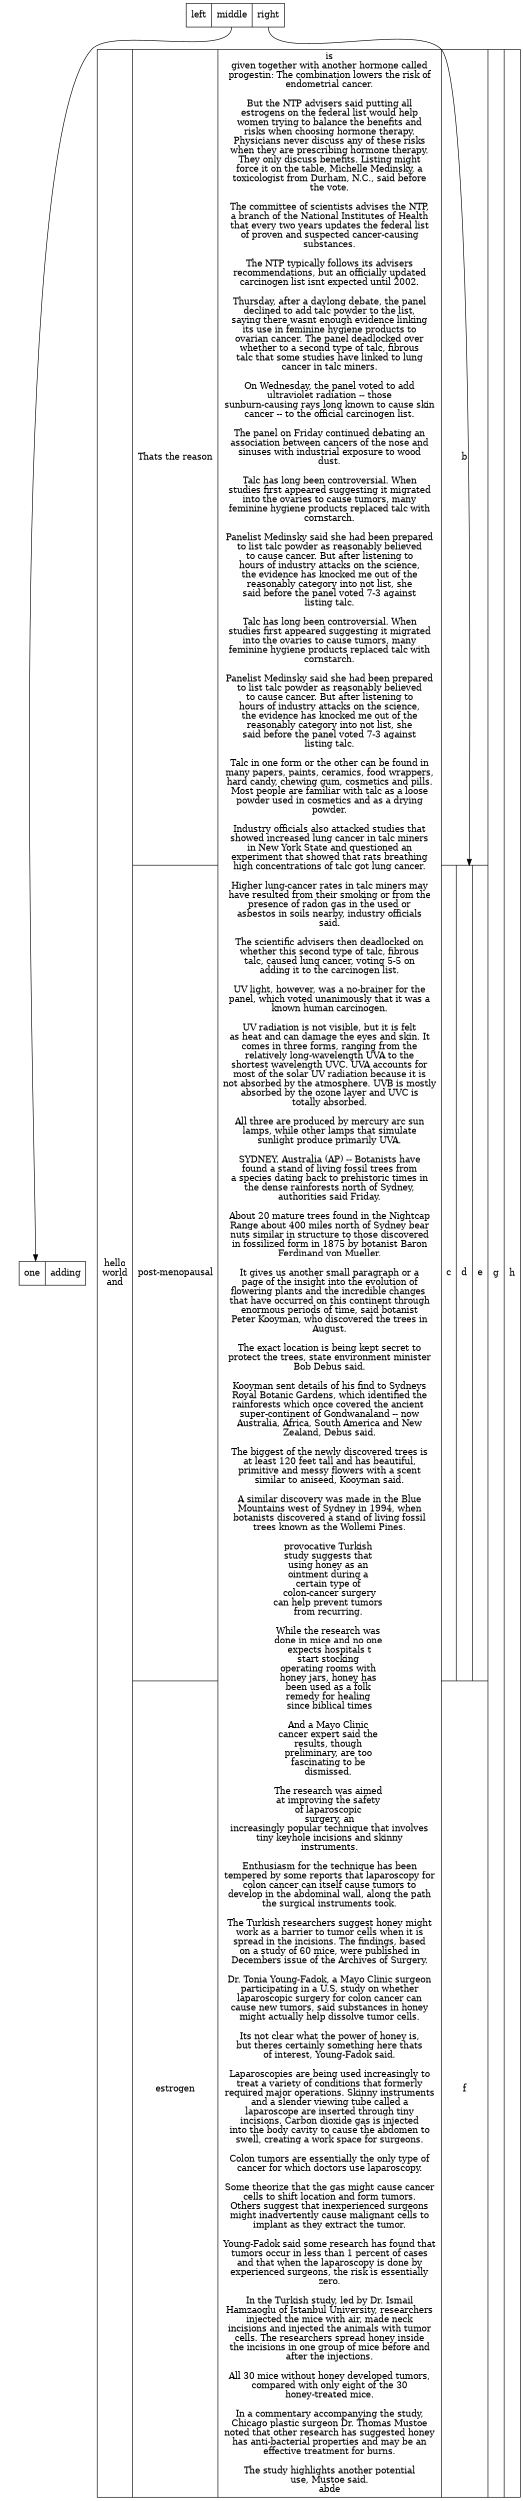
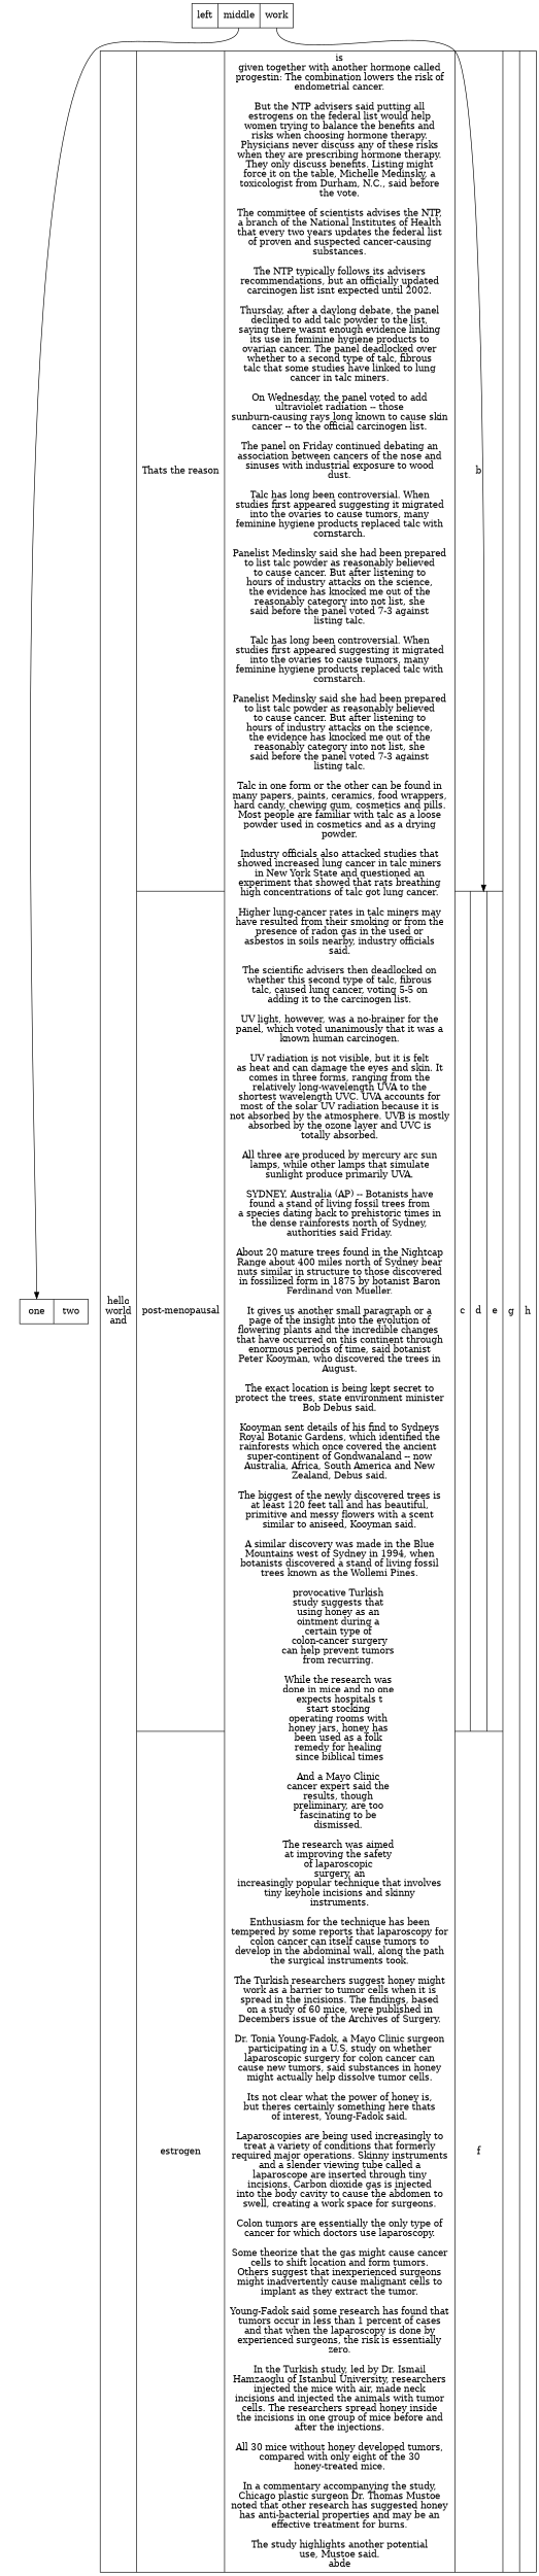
  digraph {
    node [shape=record]
-   n1 [label="<f0> left|<f1> middle|<f2> right"]
-   n2 [label="<f0> one|<f1> adding"]
+   n1 [label="<f0> left|<f1> middle|<f2> work"]
+   n2 [label="<f0> one|<f1> two"]
    n3 [label="hello\nworld\nand  | { Thats the reason | post-menopausal | estrogen } | is\ngiven together with another hormone called\nprogestin: The combination lowers the risk of\nendometrial cancer.\n\nBut the NTP advisers said putting all\nestrogens on the federal list would help\nwomen trying to balance the benefits and\nrisks when choosing hormone therapy.\nPhysicians never discuss any of these risks\nwhen they are prescribing hormone therapy.\nThey only discuss benefits. Listing might\nforce it on the table, Michelle Medinsky, a\ntoxicologist from Durham, N.C., said before\nthe vote.\n\nThe committee of scientists advises the NTP,\na branch of the National Institutes of Health\nthat every two years updates the federal list\nof proven and suspected cancer-causing\nsubstances.\n\nThe NTP typically follows its advisers\nrecommendations, but an officially updated\ncarcinogen list isnt expected until 2002.\n\nThursday, after a daylong debate, the panel\ndeclined to add talc powder to the list,\nsaying there wasnt enough evidence linking\nits use in feminine hygiene products to\novarian cancer. The panel deadlocked over\nwhether to a second type of talc, fibrous\ntalc that some studies have linked to lung\ncancer in talc miners.\n\nOn Wednesday, the panel voted to add\nultraviolet radiation -- those\nsunburn-causing rays long known to cause skin\ncancer -- to the official carcinogen list.\n\nThe panel on Friday continued debating an\nassociation between cancers of the nose and\nsinuses with industrial exposure to wood\ndust.\n\nTalc has long been controversial. When\nstudies first appeared suggesting it migrated\ninto the ovaries to cause tumors, many\nfeminine hygiene products replaced talc with\ncornstarch.\n\nPanelist Medinsky said she had been prepared\nto list talc powder as reasonably believed\nto cause cancer. But after listening to\nhours of industry attacks on the science,\nthe evidence has knocked me out of the\nreasonably category into not list, she\nsaid before the panel voted 7-3 against\nlisting talc.\n\nTalc has long been controversial. When\nstudies first appeared suggesting it migrated\ninto the ovaries to cause tumors, many\nfeminine hygiene products replaced talc with\ncornstarch.\n\nPanelist Medinsky said she had been prepared\nto list talc powder as reasonably believed\nto cause cancer. But after listening to\nhours of industry attacks on the science,\nthe evidence has knocked me out of the\nreasonably category into not list, she\nsaid before the panel voted 7-3 against\nlisting talc.\n\nTalc in one form or the other can be found in\nmany papers, paints, ceramics, food wrappers,\nhard candy, chewing gum, cosmetics and pills.\nMost people are familiar with talc as a loose\npowder used in cosmetics and as a drying\npowder.\n\nIndustry officials also attacked studies that\nshowed increased lung cancer in talc miners\nin New York State and questioned an\nexperiment that showed that rats breathing\nhigh concentrations of talc got lung cancer.\n\nHigher lung-cancer rates in talc miners may\nhave resulted from their smoking or from the\npresence of radon gas in the used or\nasbestos in soils nearby, industry officials\nsaid.\n\nThe scientific advisers then deadlocked on\nwhether this second type of talc, fibrous\ntalc, caused lung cancer, voting 5-5 on\nadding it to the carcinogen list.\n\nUV light, however, was a no-brainer for the\npanel, which voted unanimously that it was a\nknown human carcinogen.\n\nUV radiation is not visible, but it is felt\nas heat and can damage the eyes and skin. It\ncomes in three forms, ranging from the\nrelatively long-wavelength UVA to the\nshortest wavelength UVC. UVA accounts for\nmost of the solar UV radiation because it is\nnot absorbed by the atmosphere. UVB is mostly\nabsorbed by the ozone layer and UVC is\ntotally absorbed.\n\nAll three are produced by mercury arc sun\nlamps, while other lamps that simulate\nsunlight produce primarily UVA.\n\nSYDNEY, Australia (AP) -- Botanists have\nfound a stand of living fossil trees from\na species dating back to prehistoric times in\nthe dense rainforests north of Sydney,\nauthorities said Friday.\n\nAbout 20 mature trees found in the Nightcap\nRange about 400 miles north of Sydney bear\nnuts similar in structure to those discovered\nin fossilized form in 1875 by botanist Baron\nFerdinand von Mueller.\n\nIt gives us another small paragraph or a\npage of the insight into the evolution of\nflowering plants and the incredible changes                    \nthat have occurred on this continent through\nenormous periods of time, said botanist\nPeter Kooyman, who discovered the trees in\nAugust.\n\nThe exact location is being kept secret to\nprotect the trees, state environment minister\nBob Debus said.\n\nKooyman sent details of his find to Sydneys\nRoyal Botanic Gardens, which identified the\nrainforests which once covered the ancient \nsuper-continent of Gondwanaland -- now\nAustralia, Africa, South America and New\nZealand, Debus said.\n\nThe biggest of the newly discovered trees is\nat least 120 feet tall and has beautiful,\nprimitive and messy flowers with a scent\nsimilar to aniseed, Kooyman said.\n\nA similar discovery was made in the Blue\nMountains west of Sydney in 1994, when\nbotanists discovered a stand of living fossil\ntrees known as the Wollemi Pines.\n\nprovocative Turkish  \nstudy suggests that     \nusing honey as an      \nointment during a     \ncertain type of      \ncolon-cancer surgery\ncan help prevent tumors       \nfrom recurring.              \n\nWhile the research was     \ndone in mice and no one   \nexpects hospitals t\nstart stocking    \noperating rooms with    \nhoney jars, honey has  \nbeen used as a folk   \nremedy for healing   \nsince biblical times\n\nAnd a Mayo Clinic \ncancer expert said the       \nresults, though             \npreliminary, are too       \nfascinating to be         \ndismissed.               \n\nThe research was aimed \nat improving the safety   \nof laparoscopic          \nsurgery, an\nincreasingly popular technique that involves\ntiny keyhole incisions and skinny\ninstruments.\n\nEnthusiasm for the technique has been\ntempered by some reports that laparoscopy for\ncolon cancer can itself cause tumors to\ndevelop in the abdominal wall, along the path\nthe surgical instruments took.\n\nThe Turkish researchers suggest honey might\nwork as a barrier to tumor cells when it is\nspread in the incisions. The findings, based\non a study of 60 mice, were published in\nDecembers issue of the Archives of Surgery.\n\nDr. Tonia Young-Fadok, a Mayo Clinic surgeon\nparticipating in a U.S. study on whether\nlaparoscopic surgery for colon cancer can\ncause new tumors, said substances in honey\nmight actually help dissolve tumor cells.\n\nIts not clear what the power of honey is,\nbut theres certainly something here thats\nof interest, Young-Fadok said.\n\nLaparoscopies are being used increasingly to\ntreat a variety of conditions that formerly\nrequired major operations. Skinny instruments\nand a slender viewing tube called a\nlaparoscope are inserted through tiny\nincisions. Carbon dioxide gas is injected\ninto the body cavity to cause the abdomen to\nswell, creating a work space for surgeons.\n\nColon tumors are essentially the only type of\ncancer for which doctors use laparoscopy.\n\nSome theorize that the gas might cause cancer\ncells to shift location and form tumors.\nOthers suggest that inexperienced surgeons\nmight inadvertently cause malignant cells to\nimplant as they extract the tumor.\n\nYoung-Fadok said some research has found that\ntumors occur in less than 1 percent of cases\nand that when the laparoscopy is done by\nexperienced surgeons, the risk is essentially\nzero.\n\nIn the Turkish study, led by Dr. Ismail\nHamzaoglu of Istanbul University, researchers\ninjected the mice with air, made neck\nincisions and injected the animals with tumor\ncells. The researchers spread honey inside\nthe incisions in one group of mice before and\nafter the injections.\n\nAll 30 mice without honey developed tumors,\ncompared with only eight of the 30\nhoney-treated mice.\n\nIn a commentary accompanying the study,\nChicago plastic surgeon Dr. Thomas Mustoe\nnoted that other research has suggested honey\nhas anti-bacterial properties and may be an\neffective treatment for burns.\n\nThe study highlights another potential\nuse, Mustoe said.\nabde |{ b |{c|<here> d|e}| f}| g | h"]
    n1 -> n2 [headport=f0 tailport=f1]
    n1 -> n3 [headport=here tailport=f2]
  }
